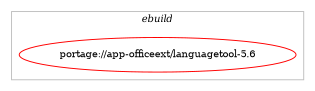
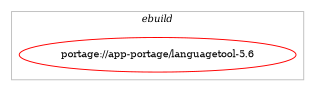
  digraph {
    compound=true
    concentrate=true
    fontname="DejaVu Serif"
    fontsize=10
    newrank=true
    rankdir=TB
    ranksep=1.5
-   n1 [color=red fontname="DejaVu Serif" fontsize=10 label="portage://app-officeext/languagetool-5.6" width=4]
+   n1 [color=red fontname="DejaVu Serif" fontsize=10 label="portage://app-portage/languagetool-5.6" width=4]
    subgraph cluster_1 {
      color=gray
      label=<<i>ebuild</i>>
      n1
    }
    subgraph cluster_2 {
      color=gray
      label=<<i>dependencies</i>>
      subgraph cluster_3 {
        color=gray
        fillcolor="#eeeeee"
        label=<<i>compile</i>>
        style=filled
      }
      subgraph cluster_4 {
        color=gray
        fillcolor="#eeeeee"
        label=<<i>compile and run</i>>
        style=filled
      }
      subgraph cluster_5 {
        color=gray
        fillcolor="#eeeeee"
        label=<<i>run</i>>
        style=filled
      }
    }
    subgraph cluster_6 {
      color=gray
      label=<<i>candidates</i>>
      rank=same
    }
  }
